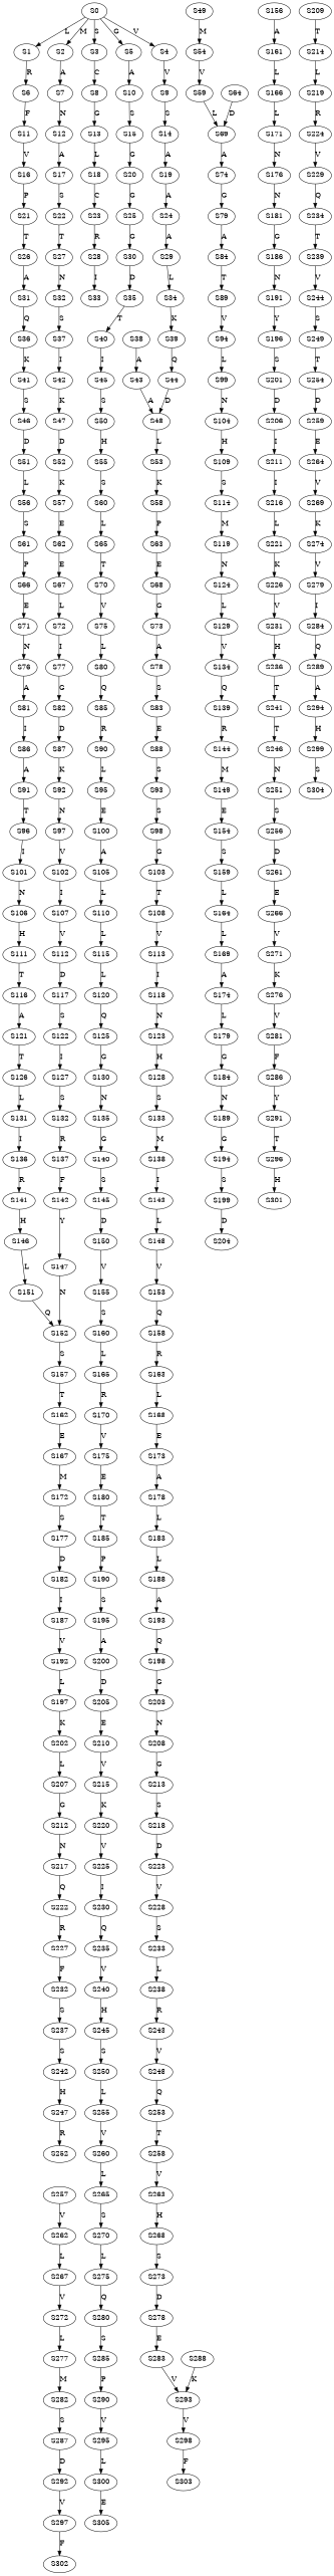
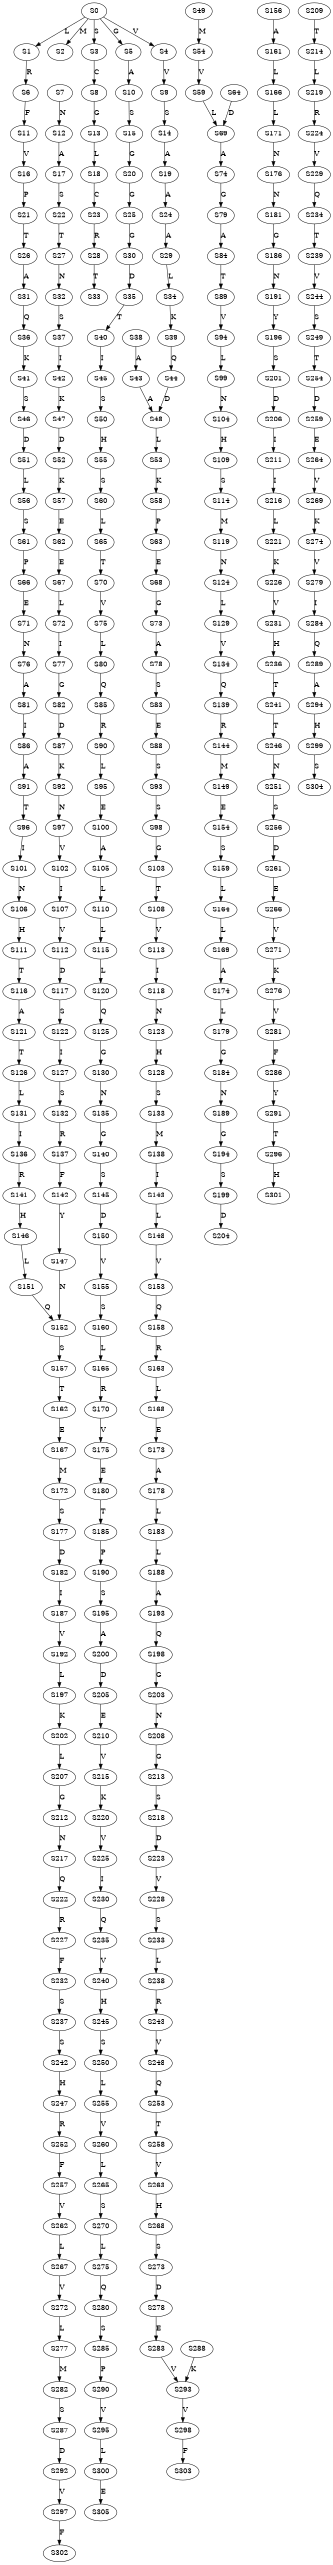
  strict digraph {
    S0
    S1
    S2
    S3
    S4
    S5
    S6
    S7
    S8
    S9
    S10
    S11
    S12
    S13
    S14
    S15
    S16
    S17
    S18
    S19
    S20
    S21
    S22
    S23
    S24
    S25
    S26
    S27
    S28
    S29
    S30
    S31
    S32
    S33
    S34
    S35
    S36
    S37
    S39
    S40
    S41
    S42
    S38
    S43
    S44
    S45
    S46
    S47
    S48
    S50
    S51
    S52
    S53
    S49
    S54
    S55
    S56
    S57
    S58
    S59
    S60
    S61
    S62
    S63
    S69
    S65
    S66
    S67
    S68
    S64
    S70
    S71
    S72
    S73
    S74
    S75
    S76
    S77
    S78
    S79
    S80
    S81
    S82
    S83
    S84
    S85
    S86
    S87
    S88
    S89
    S90
    S91
    S92
    S93
    S94
    S95
    S96
    S97
    S98
    S99
    S100
    S101
    S102
    S103
    S104
    S105
    S106
    S107
    S108
    S109
    S110
    S111
    S112
    S113
    S114
    S115
    S116
    S117
    S118
    S119
    S120
    S121
    S122
    S123
    S124
    S125
    S126
    S127
    S128
    S129
    S130
    S131
    S132
    S133
    S134
    S135
    S136
    S137
    S138
    S139
    S140
    S141
    S142
    S143
    S144
    S145
    S146
    S147
    S148
    S149
    S150
    S151
    S152
    S153
    S154
    S155
    S157
    S158
    S159
    S160
    S156
    S161
    S162
    S163
    S164
    S165
    S166
    S167
    S168
    S169
    S170
    S171
    S172
    S173
    S174
    S175
    S176
    S177
    S178
    S179
    S180
    S181
    S182
    S183
    S184
    S185
    S186
    S187
    S188
    S189
    S190
    S191
    S192
    S193
    S194
    S195
    S196
    S197
    S198
    S199
    S200
    S201
    S202
    S203
    S204
    S205
    S206
    S207
    S208
    S210
    S211
    S212
    S213
    S209
    S214
    S215
    S216
    S217
    S218
    S219
    S220
    S221
    S222
    S223
    S224
    S225
    S226
    S227
    S228
    S229
    S230
    S231
    S232
    S233
    S234
    S235
    S236
    S237
    S238
    S239
    S240
    S241
    S242
    S243
    S244
    S245
    S246
    S247
    S248
    S249
    S250
    S251
    S252
    S253
    S254
    S255
    S256
    S257
    S258
    S259
    S260
    S261
    S262
    S263
    S264
    S265
    S266
    S267
    S268
    S269
    S270
    S271
    S272
    S273
    S274
    S275
    S276
    S277
    S278
    S279
    S280
    S281
    S282
    S283
    S284
    S285
    S286
    S287
    S293
    S289
    S290
    S291
    S292
    S288
    S294
    S295
    S296
    S297
    S298
    S299
    S300
    S301
    S302
    S303
    S304
    S305
    S0 -> S1 [label=L]
    S0 -> S2 [label=M]
    S0 -> S3 [label=S]
    S0 -> S4 [label=V]
    S0 -> S5 [label=G]
    S1 -> S6 [label=R]
-   S2 -> S7 [label=A]
    S3 -> S8 [label=C]
    S4 -> S9 [label=V]
    S5 -> S10 [label=A]
    S6 -> S11 [label=F]
    S7 -> S12 [label=N]
    S8 -> S13 [label=G]
    S9 -> S14 [label=S]
    S10 -> S15 [label=S]
    S11 -> S16 [label=V]
    S12 -> S17 [label=A]
    S13 -> S18 [label=L]
    S14 -> S19 [label=A]
    S15 -> S20 [label=G]
    S16 -> S21 [label=P]
    S17 -> S22 [label=S]
    S18 -> S23 [label=C]
    S19 -> S24 [label=A]
    S20 -> S25 [label=G]
    S21 -> S26 [label=T]
    S22 -> S27 [label=T]
    S23 -> S28 [label=R]
    S24 -> S29 [label=A]
    S25 -> S30 [label=G]
    S26 -> S31 [label=A]
    S27 -> S32 [label=N]
-   S28 -> S33 [label=I]
+   S28 -> S33 [label=T]
    S29 -> S34 [label=L]
    S30 -> S35 [label=D]
    S31 -> S36 [label=Q]
    S32 -> S37 [label=S]
    S34 -> S39 [label=K]
    S35 -> S40 [label=T]
    S36 -> S41 [label=K]
    S37 -> S42 [label=I]
    S39 -> S44 [label=Q]
    S40 -> S45 [label=I]
    S41 -> S46 [label=S]
    S42 -> S47 [label=K]
    S38 -> S43 [label=A]
    S43 -> S48 [label=A]
    S44 -> S48 [label=D]
    S45 -> S50 [label=S]
    S46 -> S51 [label=D]
    S47 -> S52 [label=D]
    S48 -> S53 [label=L]
    S50 -> S55 [label=H]
    S51 -> S56 [label=L]
    S52 -> S57 [label=K]
    S53 -> S58 [label=K]
    S49 -> S54 [label=M]
    S54 -> S59 [label=V]
    S55 -> S60 [label=S]
    S56 -> S61 [label=S]
    S57 -> S62 [label=E]
    S58 -> S63 [label=P]
    S59 -> S69 [label=L]
    S60 -> S65 [label=L]
    S61 -> S66 [label=P]
    S62 -> S67 [label=E]
    S63 -> S68 [label=E]
    S69 -> S74 [label=A]
    S65 -> S70 [label=T]
    S66 -> S71 [label=E]
    S67 -> S72 [label=L]
    S68 -> S73 [label=G]
    S64 -> S69 [label=D]
    S70 -> S75 [label=V]
    S71 -> S76 [label=N]
    S72 -> S77 [label=I]
    S73 -> S78 [label=A]
    S74 -> S79 [label=G]
    S75 -> S80 [label=L]
    S76 -> S81 [label=A]
    S77 -> S82 [label=G]
    S78 -> S83 [label=S]
    S79 -> S84 [label=A]
    S80 -> S85 [label=Q]
    S81 -> S86 [label=I]
    S82 -> S87 [label=D]
    S83 -> S88 [label=E]
    S84 -> S89 [label=T]
    S85 -> S90 [label=R]
    S86 -> S91 [label=A]
    S87 -> S92 [label=K]
    S88 -> S93 [label=S]
    S89 -> S94 [label=V]
    S90 -> S95 [label=L]
    S91 -> S96 [label=T]
    S92 -> S97 [label=N]
    S93 -> S98 [label=S]
    S94 -> S99 [label=L]
    S95 -> S100 [label=E]
    S96 -> S101 [label=I]
    S97 -> S102 [label=V]
    S98 -> S103 [label=G]
    S99 -> S104 [label=N]
    S100 -> S105 [label=A]
    S101 -> S106 [label=N]
    S102 -> S107 [label=I]
    S103 -> S108 [label=T]
    S104 -> S109 [label=H]
    S105 -> S110 [label=L]
    S106 -> S111 [label=H]
    S107 -> S112 [label=V]
    S108 -> S113 [label=V]
    S109 -> S114 [label=S]
    S110 -> S115 [label=L]
    S111 -> S116 [label=T]
    S112 -> S117 [label=D]
    S113 -> S118 [label=I]
    S114 -> S119 [label=M]
    S115 -> S120 [label=L]
    S116 -> S121 [label=A]
    S117 -> S122 [label=S]
    S118 -> S123 [label=N]
    S119 -> S124 [label=N]
    S120 -> S125 [label=Q]
    S121 -> S126 [label=T]
    S122 -> S127 [label=I]
    S123 -> S128 [label=H]
    S124 -> S129 [label=L]
    S125 -> S130 [label=G]
    S126 -> S131 [label=L]
    S127 -> S132 [label=S]
    S128 -> S133 [label=S]
    S129 -> S134 [label=V]
    S130 -> S135 [label=N]
    S131 -> S136 [label=I]
    S132 -> S137 [label=R]
    S133 -> S138 [label=M]
    S134 -> S139 [label=Q]
    S135 -> S140 [label=G]
    S136 -> S141 [label=R]
    S137 -> S142 [label=F]
    S138 -> S143 [label=I]
    S139 -> S144 [label=R]
    S140 -> S145 [label=S]
    S141 -> S146 [label=H]
    S142 -> S147 [label=Y]
    S143 -> S148 [label=L]
    S144 -> S149 [label=M]
    S145 -> S150 [label=D]
    S146 -> S151 [label=L]
    S147 -> S152 [label=N]
    S148 -> S153 [label=V]
    S149 -> S154 [label=E]
    S150 -> S155 [label=V]
    S151 -> S152 [label=Q]
    S152 -> S157 [label=S]
    S153 -> S158 [label=Q]
    S154 -> S159 [label=S]
    S155 -> S160 [label=S]
    S157 -> S162 [label=T]
    S158 -> S163 [label=R]
    S159 -> S164 [label=L]
    S160 -> S165 [label=L]
    S156 -> S161 [label=A]
    S161 -> S166 [label=L]
    S162 -> S167 [label=E]
    S163 -> S168 [label=L]
    S164 -> S169 [label=L]
    S165 -> S170 [label=R]
    S166 -> S171 [label=L]
    S167 -> S172 [label=M]
    S168 -> S173 [label=E]
    S169 -> S174 [label=A]
    S170 -> S175 [label=V]
    S171 -> S176 [label=N]
    S172 -> S177 [label=S]
    S173 -> S178 [label=A]
    S174 -> S179 [label=L]
    S175 -> S180 [label=E]
    S176 -> S181 [label=N]
    S177 -> S182 [label=D]
    S178 -> S183 [label=L]
    S179 -> S184 [label=G]
    S180 -> S185 [label=T]
    S181 -> S186 [label=G]
    S182 -> S187 [label=I]
    S183 -> S188 [label=L]
    S184 -> S189 [label=N]
    S185 -> S190 [label=P]
    S186 -> S191 [label=N]
    S187 -> S192 [label=V]
    S188 -> S193 [label=A]
    S189 -> S194 [label=G]
    S190 -> S195 [label=S]
    S191 -> S196 [label=Y]
    S192 -> S197 [label=L]
    S193 -> S198 [label=Q]
    S194 -> S199 [label=S]
    S195 -> S200 [label=A]
    S196 -> S201 [label=S]
    S197 -> S202 [label=K]
    S198 -> S203 [label=G]
    S199 -> S204 [label=D]
    S200 -> S205 [label=D]
    S201 -> S206 [label=D]
    S202 -> S207 [label=L]
    S203 -> S208 [label=N]
    S205 -> S210 [label=E]
    S206 -> S211 [label=I]
    S207 -> S212 [label=G]
    S208 -> S213 [label=G]
    S210 -> S215 [label=V]
    S211 -> S216 [label=I]
    S212 -> S217 [label=N]
    S213 -> S218 [label=S]
    S209 -> S214 [label=T]
    S214 -> S219 [label=L]
    S215 -> S220 [label=K]
    S216 -> S221 [label=L]
    S217 -> S222 [label=Q]
    S218 -> S223 [label=D]
    S219 -> S224 [label=R]
    S220 -> S225 [label=V]
    S221 -> S226 [label=K]
    S222 -> S227 [label=R]
    S223 -> S228 [label=V]
    S224 -> S229 [label=V]
    S225 -> S230 [label=I]
    S226 -> S231 [label=V]
    S227 -> S232 [label=F]
    S228 -> S233 [label=S]
    S229 -> S234 [label=Q]
    S230 -> S235 [label=Q]
    S231 -> S236 [label=H]
    S232 -> S237 [label=S]
    S233 -> S238 [label=L]
    S234 -> S239 [label=T]
    S235 -> S240 [label=V]
    S236 -> S241 [label=T]
    S237 -> S242 [label=S]
    S238 -> S243 [label=R]
    S239 -> S244 [label=V]
    S240 -> S245 [label=H]
    S241 -> S246 [label=T]
    S242 -> S247 [label=H]
    S243 -> S248 [label=V]
    S244 -> S249 [label=S]
    S245 -> S250 [label=S]
    S246 -> S251 [label=N]
    S247 -> S252 [label=R]
    S248 -> S253 [label=Q]
    S249 -> S254 [label=T]
    S250 -> S255 [label=L]
    S251 -> S256 [label=S]
+   S252 -> S257 [label=F]
    S253 -> S258 [label=T]
    S254 -> S259 [label=D]
    S255 -> S260 [label=V]
    S256 -> S261 [label=D]
    S257 -> S262 [label=V]
    S258 -> S263 [label=V]
    S259 -> S264 [label=E]
    S260 -> S265 [label=L]
    S261 -> S266 [label=E]
    S262 -> S267 [label=L]
    S263 -> S268 [label=H]
    S264 -> S269 [label=V]
    S265 -> S270 [label=S]
    S266 -> S271 [label=V]
    S267 -> S272 [label=V]
    S268 -> S273 [label=S]
    S269 -> S274 [label=K]
    S270 -> S275 [label=L]
    S271 -> S276 [label=K]
    S272 -> S277 [label=L]
    S273 -> S278 [label=D]
    S274 -> S279 [label=V]
    S275 -> S280 [label=Q]
    S276 -> S281 [label=V]
    S277 -> S282 [label=M]
    S278 -> S283 [label=E]
    S279 -> S284 [label=I]
    S280 -> S285 [label=S]
    S281 -> S286 [label=F]
    S282 -> S287 [label=S]
    S283 -> S293 [label=V]
    S284 -> S289 [label=Q]
    S285 -> S290 [label=P]
    S286 -> S291 [label=Y]
    S287 -> S292 [label=D]
    S293 -> S298 [label=V]
    S289 -> S294 [label=A]
    S290 -> S295 [label=V]
    S291 -> S296 [label=T]
    S292 -> S297 [label=V]
    S288 -> S293 [label=K]
    S294 -> S299 [label=H]
    S295 -> S300 [label=L]
    S296 -> S301 [label=H]
    S297 -> S302 [label=F]
    S298 -> S303 [label=F]
    S299 -> S304 [label=S]
    S300 -> S305 [label=E]
  }
